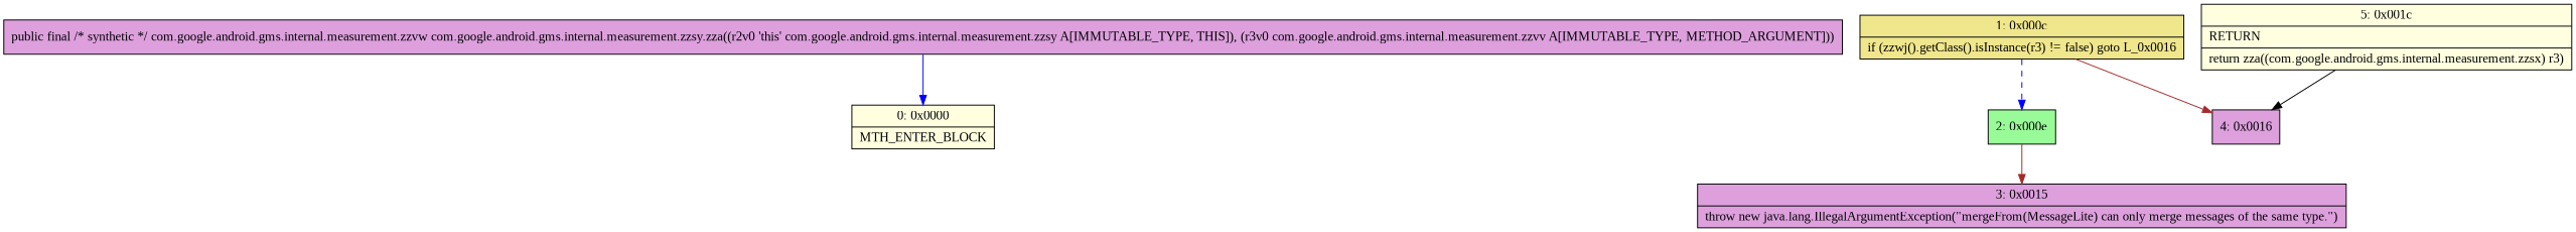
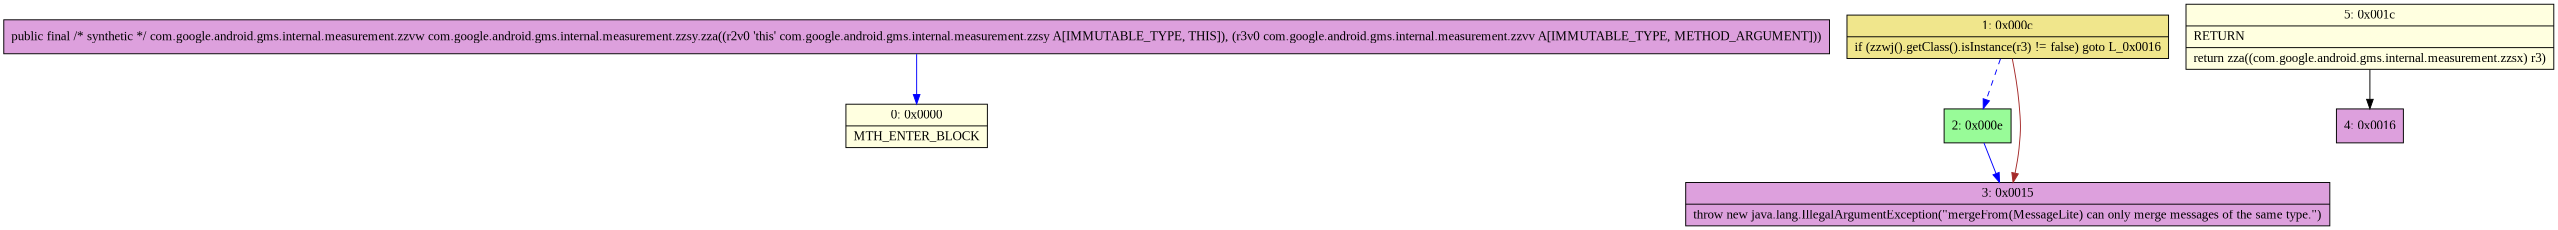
  digraph {
    fontname="Liberation Serif"
    node [fillcolor=plum fontname="Liberation Serif" shape=record style=filled]
    edge [color=blue fontname="Liberation Serif"]
    n1 [fillcolor=lightyellow label="{0\:\ 0x0000|MTH_ENTER_BLOCK\l}"]
    n2 [fillcolor=khaki label="{1\:\ 0x000c|if (zzwj().getClass().isInstance(r3) != false) goto L_0x0016\l}"]
    n3 [fillcolor=palegreen label="{2\:\ 0x000e}"]
    n4 [label="{4\:\ 0x0016}"]
    n5 [label="{3\:\ 0x0015|throw new java.lang.IllegalArgumentException(\"mergeFrom(MessageLite) can only merge messages of the same type.\")\l}"]
    n6 [fillcolor=lightyellow label="{5\:\ 0x001c|RETURN\l|return zza((com.google.android.gms.internal.measurement.zzsx) r3)\l}"]
    n7 [label="{public final \/* synthetic *\/ com.google.android.gms.internal.measurement.zzvw com.google.android.gms.internal.measurement.zzsy.zza((r2v0 'this' com.google.android.gms.internal.measurement.zzsy A[IMMUTABLE_TYPE, THIS]), (r3v0 com.google.android.gms.internal.measurement.zzvv A[IMMUTABLE_TYPE, METHOD_ARGUMENT])) }"]
    n2 -> n3 [style=dashed]
-   n2 -> n4 [color=brown]
-   n3 -> n5 [color=brown]
+   n2 -> n5 [color=brown]
+   n3 -> n5
    n6 -> n4 [color=black]
    n7 -> n1
  }
